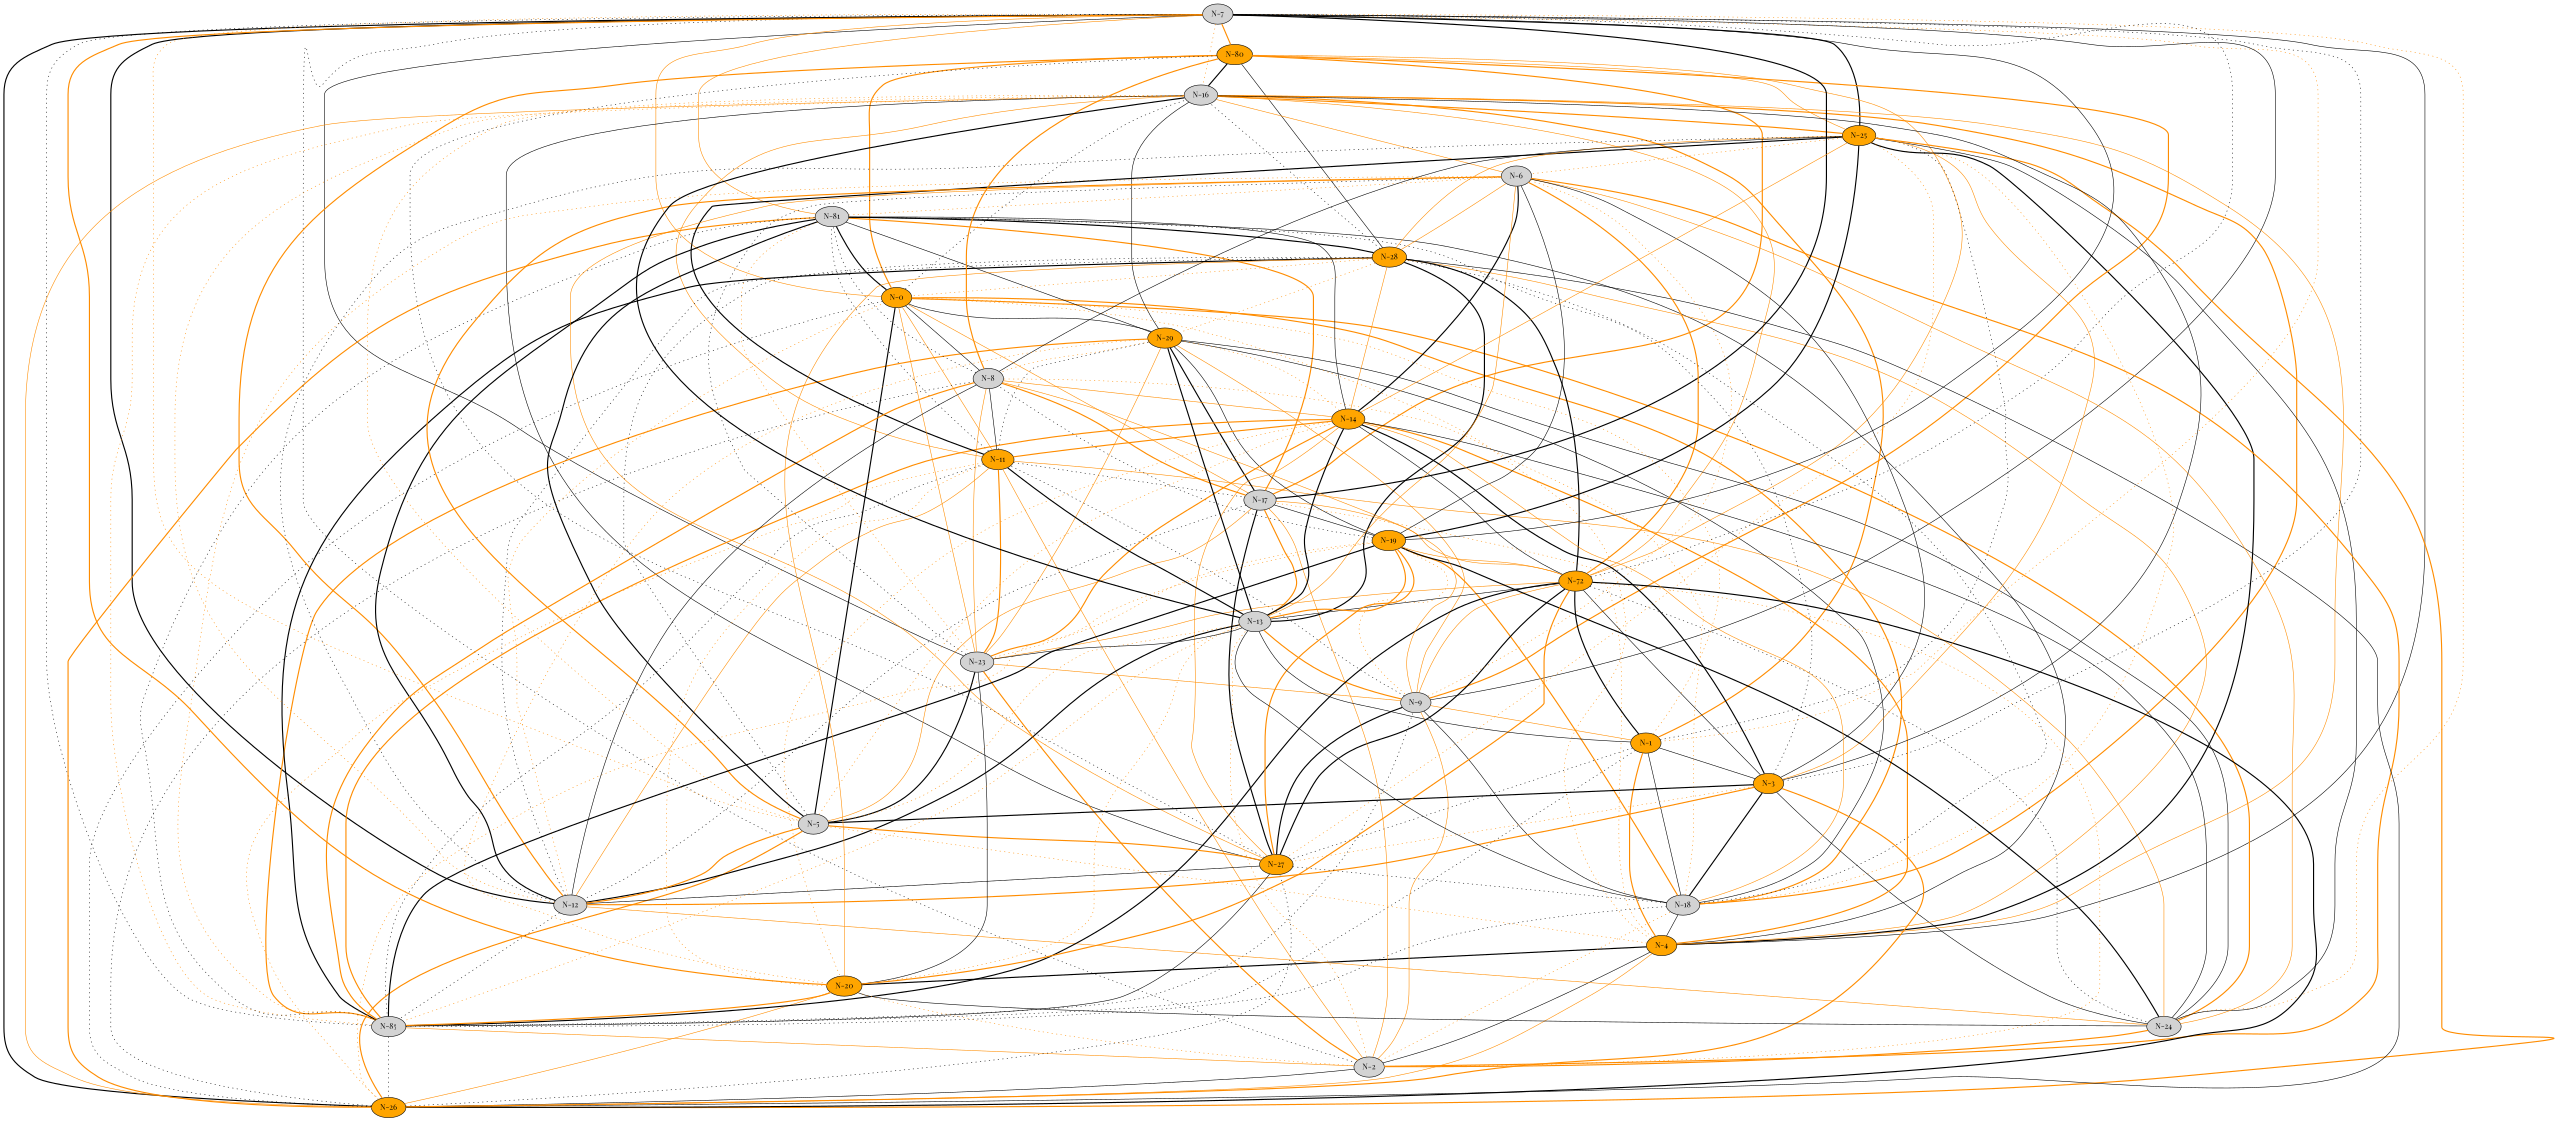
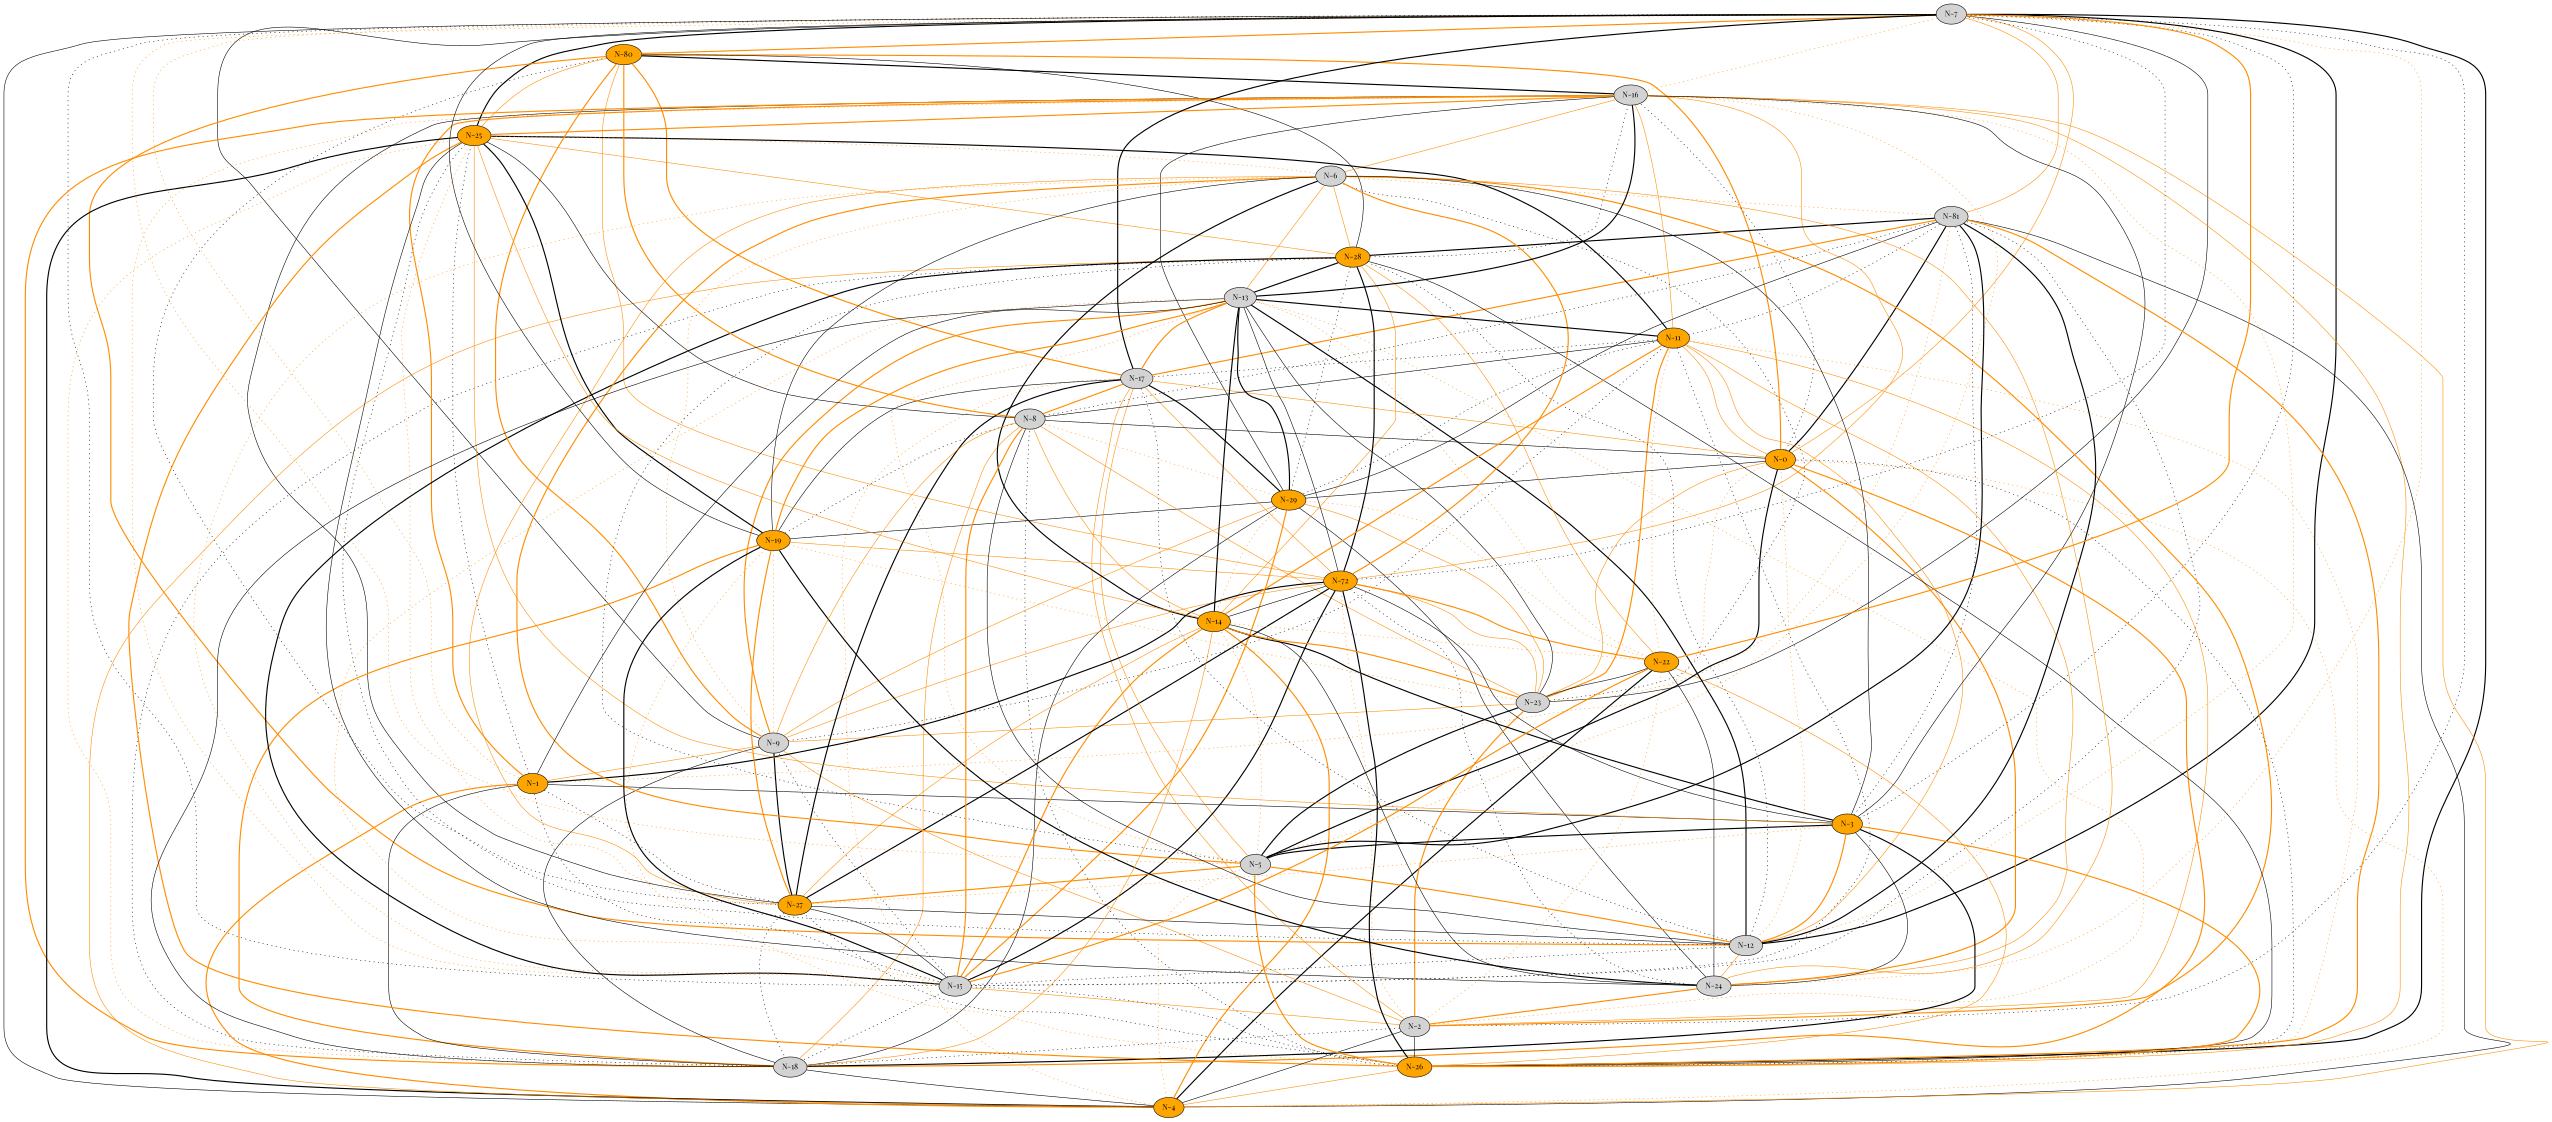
  graph {
    fontname="Playfair Display"
    node [fillcolor=lightgrey fontname="Playfair Display" style=filled]
    edge [color=darkorange fontname="Playfair Display" style=solid]
    "N-7"
    "N-0" [fillcolor=orange]
    n3 [fillcolor=orange label="N-80"]
    "N-11" [fillcolor=orange]
    "N-16"
    "N-18"
    n7 [label="N-81"]
    "N-24"
    "N-29" [fillcolor=orange]
    "N-1" [fillcolor=orange]
    "N-4" [fillcolor=orange]
-   "N-15" [label="N-85"]
+   "N-15"
    "N-25" [fillcolor=orange]
    "N-2"
    "N-9"
    "N-23"
    "N-26" [fillcolor=orange]
    "N-12"
    "N-27" [fillcolor=orange]
    "N-17"
    "N-28" [fillcolor=orange]
    n22 [fillcolor=orange label="N-72"]
    "N-6"
    "N-5"
    "N-3" [fillcolor=orange]
    "N-19" [fillcolor=orange]
    "N-8"
    "N-14" [fillcolor=orange]
-   "N-20" [fillcolor=orange]
+   "N-20" [fillcolor=orange label="N-22"]
    "N-13"
    "N-7" -- n3 [style=bold]
    "N-7" -- "N-16" [style=dotted]
    "N-7" -- "N-24" [style=dotted]
    "N-7" -- "N-1" [style=dotted]
    "N-7" -- "N-4" [color=black]
    "N-7" -- "N-15" [color=black style=dotted]
    "N-7" -- "N-25" [color=black style=bold]
    "N-7" -- "N-2" [color=black style=dotted]
    "N-7" -- "N-9" [color=black]
    "N-7" -- "N-23" [color=black]
    "N-7" -- "N-26" [color=black style=bold]
    "N-7" -- "N-12" [color=black style=bold]
    "N-0" -- "N-7"
    "N-0" -- n3 [style=bold]
    "N-0" -- "N-11"
    "N-0" -- "N-16" [color=black style=dotted]
    "N-0" -- "N-18" [style=bold]
    "N-0" -- n7 [color=black style=bold]
    "N-0" -- "N-24" [style=bold]
    "N-0" -- "N-29" [color=black]
    n3 -- "N-16" [color=black style=bold]
    n3 -- "N-12" [style=bold]
    n3 -- "N-27" [color=black style=dotted]
    n3 -- "N-17" [style=bold]
    n3 -- "N-28" [color=black]
    n3 -- n22
    "N-11" -- "N-16"
    "N-11" -- n7 [color=black style=dotted]
    "N-11" -- "N-24"
    "N-11" -- "N-29" [color=black style=dotted]
    "N-11" -- "N-15" [color=black style=dotted]
    "N-11" -- "N-2"
    "N-11" -- "N-23" [style=bold]
    "N-11" -- "N-26" [style=dotted]
    "N-11" -- "N-12"
    "N-11" -- "N-17" [color=black style=dotted]
    "N-16" -- "N-25" [style=bold]
    "N-16" -- "N-26"
    "N-16" -- "N-27" [color=black]
    "N-16" -- n22
    "N-16" -- "N-6"
    "N-16" -- "N-5" [style=dotted]
    "N-18" -- "N-16" [style=bold]
    "N-18" -- "N-4" [color=black]
    "N-18" -- "N-25" [style=dotted]
    "N-18" -- "N-28" [color=black style=dotted]
    "N-18" -- "N-3" [color=black style=bold]
    "N-18" -- "N-19" [style=bold]
-   "N-18" -- "N-8" [style=dotted]
+   "N-18" -- "N-8"
    n7 -- "N-7"
    n7 -- "N-4" [color=black]
    n7 -- "N-23" [style=dotted]
    n7 -- "N-26" [style=bold]
    n7 -- "N-17" [style=bold]
    n7 -- "N-28" [color=black style=bold]
    "N-24" -- "N-2" [style=bold]
    "N-24" -- "N-3" [color=black]
    "N-29" -- "N-16" [color=black]
    "N-29" -- "N-18" [color=black]
    "N-29" -- n7 [color=black]
    "N-29" -- "N-24" [color=black]
    "N-29" -- "N-15" [style=bold]
    "N-29" -- "N-23"
    "N-29" -- "N-17" [color=black style=bold]
    "N-29" -- "N-19" [color=black]
    "N-29" -- "N-8" [style=dotted]
    "N-1" -- "N-0" [style=dotted]
    "N-1" -- "N-16" [style=bold]
    "N-1" -- "N-18" [color=black]
    "N-1" -- "N-4" [style=bold]
    "N-1" -- "N-15" [color=black style=dotted]
    "N-1" -- "N-25" [color=black style=dotted]
    "N-1" -- "N-27" [color=black style=dotted]
    "N-1" -- "N-3" [color=black]
    "N-4" -- "N-0" [style=dotted]
    "N-4" -- "N-16"
    "N-4" -- "N-25" [color=black style=bold]
    "N-4" -- "N-17" [style=dotted]
    "N-4" -- "N-28"
    "N-4" -- "N-5" [style=dotted]
    "N-4" -- "N-14" [style=bold]
    "N-4" -- "N-20" [color=black style=bold]
    "N-15" -- "N-16" [style=dotted]
    "N-15" -- "N-18" [color=black style=dotted]
    "N-15" -- n7 [color=black style=dotted]
    "N-15" -- "N-2"
    "N-15" -- "N-9" [color=black style=dotted]
    "N-15" -- "N-26" [color=black style=dotted]
    "N-15" -- "N-28" [color=black style=bold]
    "N-15" -- "N-6" [style=dotted]
    "N-15" -- "N-14" [style=bold]
    "N-25" -- n3
    "N-25" -- "N-11" [color=black style=bold]
    "N-25" -- "N-24" [color=black]
    "N-25" -- "N-26" [style=bold]
    "N-25" -- "N-27" [style=dotted]
    "N-25" -- "N-28"
    "N-25" -- "N-6" [style=dotted]
-   "N-2" -- "N-18" [style=dotted]
+   "N-2" -- "N-18" [color=black style=dotted]
    "N-2" -- "N-4" [color=black]
    "N-2" -- "N-9"
    "N-2" -- "N-23" [style=bold]
    "N-2" -- "N-26" [color=black]
    "N-2" -- "N-6" [style=bold]
    "N-2" -- "N-13" [style=dotted]
    "N-9" -- n3 [style=bold]
    "N-9" -- "N-11" [color=black style=dotted]
    "N-9" -- "N-18" [color=black]
    "N-9" -- "N-29"
    "N-9" -- "N-1"
    "N-9" -- n22
    "N-9" -- "N-13" [style=bold]
    "N-23" -- "N-0"
    "N-23" -- "N-9"
    "N-23" -- n22
    "N-23" -- "N-6" [color=black style=dotted]
    "N-23" -- "N-8"
    "N-26" -- "N-0" [color=black style=dotted]
    "N-26" -- "N-4"
    "N-26" -- "N-27" [color=black style=dotted]
    "N-26" -- "N-28" [color=black]
    "N-26" -- "N-5" [style=bold]
    "N-26" -- "N-19" [style=dotted]
    "N-26" -- "N-8" [color=black style=dotted]
    "N-26" -- "N-20"
    "N-12" -- "N-0" [style=dotted]
    "N-12" -- "N-16" [style=dotted]
    "N-12" -- n7 [color=black style=bold]
    "N-12" -- "N-24"
    "N-12" -- "N-15" [color=black style=dotted]
    "N-12" -- "N-25" [color=black style=dotted]
    "N-12" -- "N-28" [color=black style=dotted]
    "N-12" -- "N-3" [style=bold]
    "N-12" -- "N-13" [color=black style=bold]
    "N-27" -- "N-18" [color=black style=dotted]
    "N-27" -- "N-15" [color=black]
    "N-27" -- "N-9" [color=black style=bold]
    "N-27" -- "N-12" [color=black]
    "N-27" -- "N-17" [color=black style=bold]
    "N-27" -- n22 [color=black style=bold]
    "N-17" -- "N-7" [color=black style=bold]
    "N-17" -- "N-0"
    "N-17" -- "N-2"
    "N-17" -- "N-12" [color=black style=dotted]
    "N-17" -- "N-5"
    "N-17" -- "N-19" [color=black]
    "N-17" -- "N-8" [style=bold]
-   "N-28" -- "N-0" [style=dotted]
    "N-28" -- "N-16" [color=black style=dotted]
-   "N-28" -- "N-29" [style=dotted]
+   "N-28" -- "N-29" [color=black style=dotted]
    "N-28" -- "N-14"
    "N-28" -- "N-13" [color=black style=bold]
    n22 -- "N-7" [color=black style=dotted]
    n22 -- "N-24" [color=black style=dotted]
    n22 -- "N-1" [color=black style=bold]
    n22 -- "N-15" [color=black style=bold]
    n22 -- "N-2" [style=dotted]
    n22 -- "N-26" [color=black style=bold]
    n22 -- "N-17"
    n22 -- "N-28" [color=black style=bold]
    n22 -- "N-6" [style=bold]
    n22 -- "N-3" [color=black]
    n22 -- "N-14" [color=black]
    n22 -- "N-13" [color=black]
    "N-6" -- n7 [style=dotted]
    "N-6" -- "N-24"
    "N-6" -- "N-9" [style=dotted]
    "N-6" -- "N-27"
    "N-6" -- "N-28"
    "N-6" -- "N-5" [style=bold]
    "N-6" -- "N-19" [color=black]
    "N-6" -- "N-14" [color=black style=bold]
    "N-6" -- "N-13"
    "N-5" -- "N-7" [style=dotted]
    "N-5" -- "N-0" [color=black style=bold]
    "N-5" -- n7 [color=black style=bold]
    "N-5" -- "N-23" [color=black style=bold]
    "N-5" -- "N-12" [style=bold]
    "N-5" -- "N-27" [style=bold]
    "N-5" -- "N-28" [color=black style=dotted]
    "N-5" -- "N-14" [style=dotted]
    "N-5" -- "N-13" [style=dotted]
    "N-3" -- "N-7" [color=black style=dotted]
    "N-3" -- "N-16" [color=black]
    "N-3" -- n7 [color=black style=dotted]
    "N-3" -- "N-25"
    "N-3" -- "N-26" [style=bold]
    "N-3" -- "N-27" [style=dotted]
    "N-3" -- "N-6" [color=black]
    "N-3" -- "N-5" [color=black style=bold]
    "N-3" -- "N-14" [color=black style=bold]
    "N-19" -- "N-7" [color=black]
    "N-19" -- "N-24" [color=black style=bold]
    "N-19" -- "N-15" [color=black style=bold]
    "N-19" -- "N-25" [color=black style=bold]
    "N-19" -- "N-9" [style=dotted]
    "N-19" -- "N-23" [style=dotted]
    "N-19" -- "N-27" [style=bold]
    "N-19" -- n22
    "N-19" -- "N-8" [color=black style=dotted]
    "N-8" -- "N-0" [color=black]
    "N-8" -- n3 [style=bold]
    "N-8" -- "N-11" [color=black]
    "N-8" -- n7 [color=black style=dotted]
    "N-8" -- "N-15" [style=bold]
    "N-8" -- "N-25" [color=black]
    "N-8" -- "N-9"
    "N-8" -- "N-12" [color=black]
    "N-8" -- "N-14"
    "N-14" -- "N-11" [style=bold]
    "N-14" -- "N-18"
-   "N-14" -- n7 [color=black]
    "N-14" -- "N-24" [color=black]
    "N-14" -- "N-29" [style=dotted]
    "N-14" -- "N-25"
    "N-14" -- "N-23" [style=bold]
    "N-14" -- "N-27"
    "N-14" -- "N-20" [style=dotted]
    "N-20" -- "N-7" [style=bold]
    "N-20" -- "N-11" [style=dotted]
    "N-20" -- "N-24" [color=black]
    "N-20" -- "N-29" [style=dotted]
    "N-20" -- "N-15" [style=bold]
    "N-20" -- "N-2" [style=dotted]
    "N-20" -- "N-23" [color=black]
    "N-20" -- "N-28"
    "N-20" -- n22 [style=bold]
    "N-20" -- "N-13" [style=dotted]
    "N-13" -- "N-11" [color=black style=bold]
    "N-13" -- "N-16" [color=black style=bold]
    "N-13" -- "N-18" [color=black]
    "N-13" -- "N-29" [color=black style=bold]
    "N-13" -- "N-1" [color=black]
    "N-13" -- "N-15" [style=dotted]
    "N-13" -- "N-23" [color=black]
    "N-13" -- "N-17" [style=bold]
    "N-13" -- "N-19" [style=bold]
    "N-13" -- "N-14" [color=black style=bold]
  }
